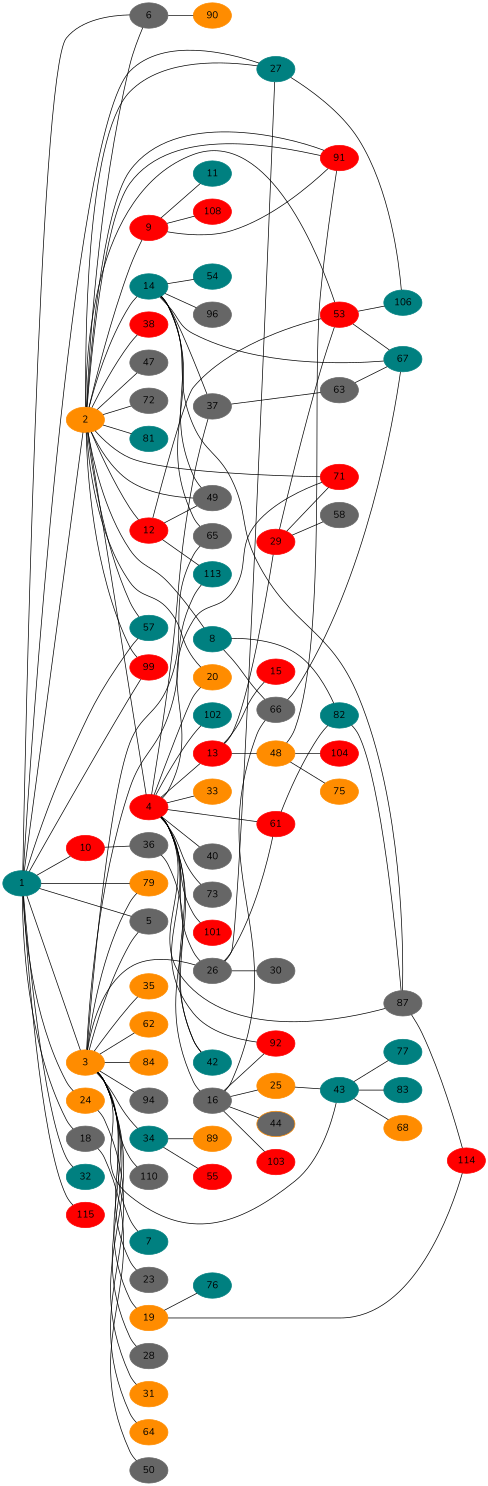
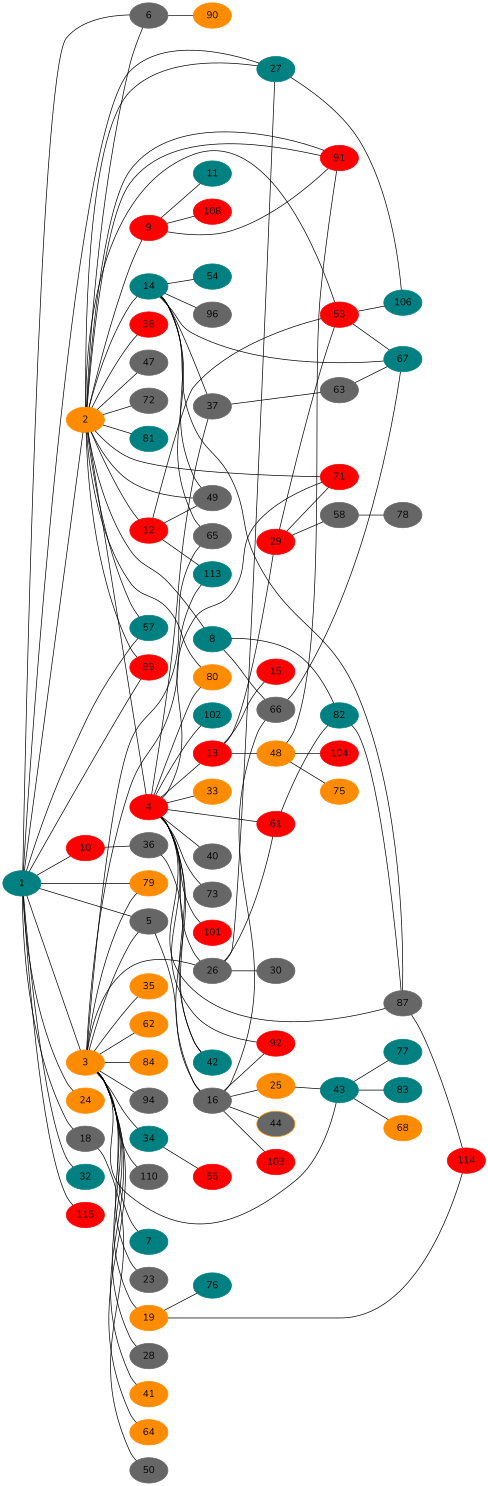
  graph {
    fontname=Nunito
    rankdir=LR
    node [color=gray40 fontname=Nunito style=filled]
    edge [fontname=Nunito]
    1 [color=teal super="+95"]
    2 [color=darkorange super="+72"]
    3 [color=darkorange super="+20"]
    5
    6 [super="+111"]
    10 [color=red]
    18
    24 [color=darkorange]
    27 [color=teal super="+112"]
    32 [color=teal super="+107"]
    57 [color=teal]
    79 [color=darkorange]
    99 [color=red]
    115 [color=red]
    4 [color=red super="+21"]
    8 [color=teal super="+39"]
    9 [color=red super="+41"]
    12 [color=red super="+17"]
    14 [color=teal super="+46"]
    38 [color=red]
    47
    49 [super="+51"]
    53 [color=red super="+74"]
    n24 [label=72]
    71 [color=red super="+98"]
-   80 [color=darkorange label=20]
+   80 [color=darkorange]
    81 [color=teal]
    91 [color=red]
    7 [color=teal]
    19 [color=darkorange super="+56"]
    23
    26
    28
-   31 [color=darkorange]
+   31 [color=darkorange label=41]
    34 [color=teal]
    35 [color=darkorange]
    43 [color=teal super="+52"]
    62 [color=darkorange]
    64 [color=darkorange]
    65
    84 [color=darkorange]
    94
    110
    113 [color=teal]
    16 [super="+86"]
    90 [color=darkorange]
    36 [super="+85"]
    50
    106 [color=teal]
    13 [color=red super="+22"]
    33 [color=darkorange]
    37 [super="+59"]
    40
    42 [color=teal]
    61 [color=red]
    73
    87 [super="+88"]
    92 [color=red]
    101 [color=red]
    102 [color=teal]
    66 [super="+93"]
    82 [color=teal]
    11 [color=teal]
    108 [color=red]
    54 [color=teal]
    67 [color=teal super="+100"]
    96
    76 [color=teal]
    114 [color=red]
    30 [super="+109"]
    55 [color=red]
-   89 [color=darkorange]
    68 [color=darkorange]
    77 [color=teal super="+105"]
    83 [color=teal]
    48 [color=darkorange super="+60"]
    15 [color=red]
    29 [color=red super="+97"]
    25 [color=darkorange super="+45"]
    44 [color=darkorange fillcolor=gray40]
    103 [color=red]
    63 [super="+69"]
    75 [color=darkorange]
    104 [color=red]
    58
+   78
    1 -- 2
    1 -- 3
    1 -- 5
    1 -- 6
    1 -- 10
    1 -- 18
    1 -- 24
    1 -- 27
    1 -- 32
    1 -- 57
    1 -- 79
    1 -- 99
    1 -- 115
    2 -- 6
    2 -- 27
    2 -- 57
    2 -- 99
    2 -- 4
    2 -- 8
    2 -- 9
    2 -- 12
    2 -- 14
    2 -- 38
    2 -- 47
    2 -- 49
    2 -- 53
    2 -- n24
    2 -- 71
    2 -- 80
    2 -- 81
    2 -- 91
    2 -- 91
    3 -- 5
    3 -- 79
    3 -- 7
    3 -- 19
    3 -- 23
    3 -- 26
    3 -- 28
    3 -- 31
    3 -- 34
    3 -- 35
    3 -- 43
    3 -- 62
-   24 -- 64
+   3 -- 64
    3 -- 65
    3 -- 84
    3 -- 94
    3 -- 110
    3 -- 113
+   5 -- 16
    6 -- 90
    10 -- 36
    18 -- 50
    27 -- 106
    4 -- 71
    4 -- 80
    4 -- 26
    4 -- 16
    4 -- 13
    4 -- 33
    4 -- 37
    4 -- 40
    4 -- 42
    4 -- 61
    4 -- 73
    4 -- 87 [weight=2]
    4 -- 92
    4 -- 101
    4 -- 102
    8 -- 66 [weight=2]
    8 -- 82
    9 -- 91
    9 -- 11
    9 -- 108
    12 -- 49
    12 -- 53
    12 -- 113
    14 -- 49
    14 -- 65
    14 -- 37
    14 -- 87
    14 -- 54
    14 -- 67
    14 -- 96
    53 -- 106
    53 -- 67
    19 -- 76
    19 -- 114
    26 -- 27
    26 -- 61
    26 -- 30
    34 -- 55
-   34 -- 89
    43 -- 68
    43 -- 77
    43 -- 83
    16 -- 92
    16 -- 66
    16 -- 25
    16 -- 44
    16 -- 103
    36 -- 42
    13 -- 48
    13 -- 15
    13 -- 29
    37 -- 63
    61 -- 82
    87 -- 114
    66 -- 67
    82 -- 87
    48 -- 91
    48 -- 75
    48 -- 104
    29 -- 53
    29 -- 71
    29 -- 58
    25 -- 43
    63 -- 67
+   58 -- 78
  }
